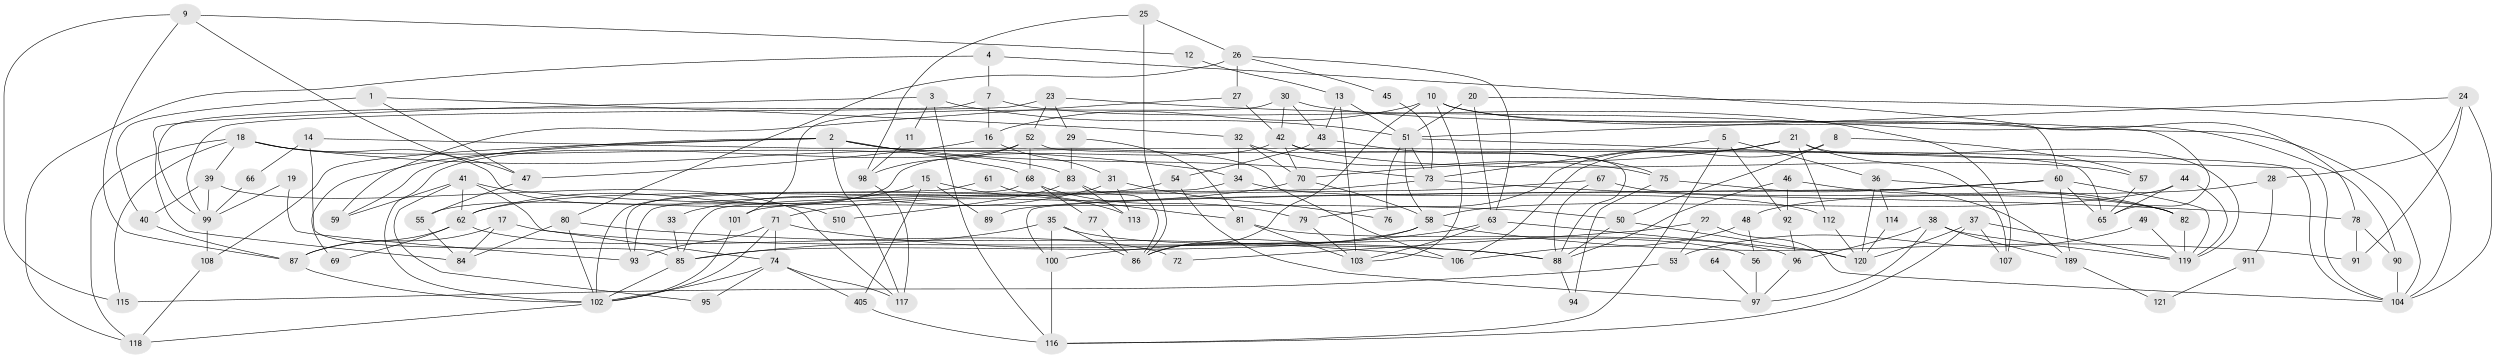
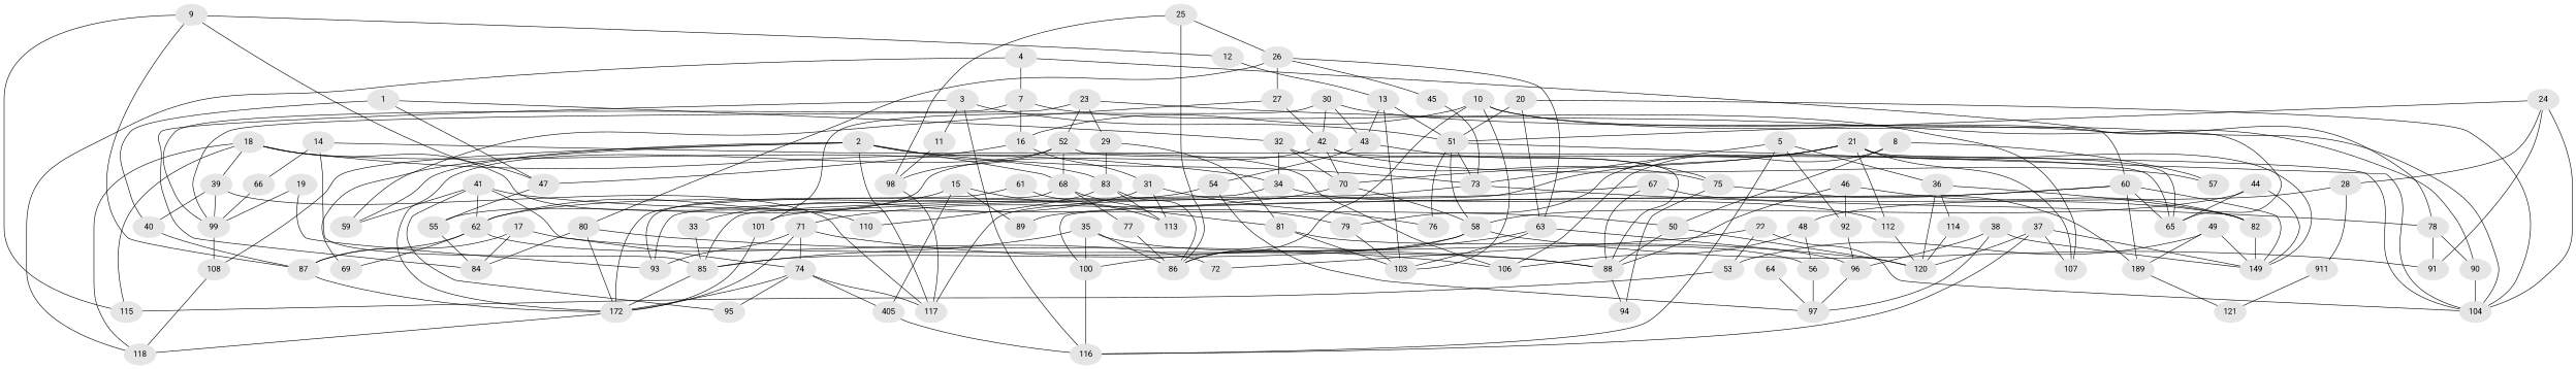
  graph {
    fontname=Roboto
    node [color=gray90 fontname=Roboto style=filled]
    edge [fontname=Roboto]
    1
    32
    40
    47
    34
    70
    75
    87
    55
    2
    59
    68
    69
    73
    106
    108
    117
    93
    79
    77
    85
    78
    118
    3
    11
    51
    84
    116
    98
    104
    76
    58
    4
    7
    60
    16
    99
    107
    65
    89
-   119
+   119 [label=149]
    100
    n43 [label=189]
    5
    36
    92
    82
    114
    120
    96
    29
    83
    81
    64
    97
    31
    8
    50
    57
    88
    9
    12
    115
    13
-   102
+   102 [label=172]
    10
    86
    103
    43
    54
    14
    66
    15
    62
    n75 [label=405]
    113
    72
    33
    17
    94
    18
    39
-   110 [label=510]
+   110
    112
    19
    20
    63
    21
    71
    22
    53
    23
    52
    90
    24
    28
    91
    48
    n99 [label=911]
    25
    26
    27
    45
    80
    42
    56
    121
    30
    101
    35
    37
    38
    41
    74
    95
    44
    46
    49
    61
    67
    1 -- 32
    1 -- 40
    1 -- 47
    32 -- 34
    32 -- 70
    32 -- 75
    40 -- 87
    47 -- 55
    34 -- 93
    34 -- 112
    70 -- 58
    70 -- 71
    75 -- n43
    75 -- 94
    87 -- 102
    55 -- 84
    2 -- 59
    2 -- 68
    2 -- 69
    2 -- 73
    2 -- 106
    2 -- 108
    2 -- 117
    68 -- 93
    68 -- 79
    68 -- 77
    73 -- 85
    73 -- 78
    108 -- 118
    79 -- 103
    77 -- 86
    85 -- 102
    78 -- 90
    78 -- 91
    3 -- 11
    3 -- 51
    3 -- 84
    3 -- 116
    11 -- 98
    51 -- 73
    51 -- 104
    51 -- 76
    51 -- 58
    98 -- 117
    58 -- 85
    58 -- 86
    58 -- 91
    4 -- 118
    4 -- 7
    4 -- 60
    7 -- 16
    7 -- 99
    7 -- 107
    60 -- 65
    60 -- 89
    60 -- 119
    60 -- 100
    60 -- n43
    16 -- 47
    16 -- 31
    99 -- 108
    100 -- 116
    n43 -- 121
    5 -- 73
    5 -- 116
    5 -- 36
    5 -- 92
    36 -- 82
    36 -- 114
    36 -- 120
    92 -- 96
    82 -- 119
    114 -- 120
    96 -- 97
    29 -- 83
    29 -- 81
    83 -- 86
    83 -- 113
    83 -- 110
    81 -- 96
    81 -- 103
    64 -- 97
    31 -- 76
    31 -- 113
    31 -- 33
    8 -- 106
    8 -- 50
    8 -- 57
    50 -- 120
    50 -- 88
-   57 -- 65
+   21 -- 65
    88 -- 94
    9 -- 47
    9 -- 87
    9 -- 12
    9 -- 115
    12 -- 13
    13 -- 51
    13 -- 103
    13 -- 43
    102 -- 118
    10 -- 104
    10 -- 16
    10 -- 65
    10 -- 86
    10 -- 103
    43 -- 75
    43 -- 54
    54 -- 97
    54 -- 62
    14 -- 85
    14 -- 104
    14 -- 66
    66 -- 99
    15 -- 89
    15 -- 62
    15 -- n75
    15 -- 113
    62 -- 87
    62 -- 69
    62 -- 72
    n75 -- 116
    33 -- 85
    17 -- 87
    17 -- 84
    17 -- 88
    18 -- 34
    18 -- 118
    18 -- 83
    18 -- 115
    18 -- 39
    18 -- 110
    39 -- 40
    39 -- 117
    39 -- 99
    112 -- 120
    19 -- 93
    19 -- 99
    20 -- 51
    20 -- 104
    20 -- 63
    63 -- 100
    63 -- 120
    63 -- 103
    21 -- 70
+   21 -- 117
    21 -- 79
    21 -- 107
    21 -- 119
    21 -- 112
    71 -- 93
    71 -- 88
    71 -- 102
    71 -- 74
    22 -- 104
    22 -- 72
    22 -- 53
    53 -- 115
    23 -- 99
    23 -- 29
    23 -- 52
    23 -- 90
    52 -- 68
    52 -- 98
    52 -- 65
    52 -- 102
    90 -- 104
    24 -- 51
    24 -- 104
    24 -- 28
    24 -- 91
    28 -- 48
    28 -- n99
    48 -- 106
    48 -- 56
    n99 -- 121
    25 -- 98
    25 -- 86
    25 -- 26
    26 -- 63
    26 -- 27
    26 -- 45
    26 -- 80
    27 -- 59
    27 -- 42
    45 -- 73
    80 -- 106
    80 -- 84
    80 -- 102
    42 -- 70
    42 -- 55
    42 -- 57
    42 -- 88
    56 -- 97
    30 -- 78
    30 -- 43
    30 -- 42
    30 -- 101
    101 -- 102
    35 -- 85
    35 -- 100
    35 -- 86
    35 -- 56
    37 -- 116
    37 -- 107
    37 -- 119
    37 -- 120
    38 -- 119
-   38 -- n43
+   49 -- n43
    38 -- 96
    38 -- 97
    41 -- 59
    41 -- 50
    41 -- 62
    41 -- 74
    41 -- 95
    74 -- 117
    74 -- 102
    74 -- n75
    74 -- 95
    44 -- 58
    44 -- 65
    44 -- 119
    46 -- 92
    46 -- 82
    46 -- 88
    49 -- 119
    49 -- 53
    61 -- 81
    61 -- 102
    67 -- 82
    67 -- 88
    67 -- 101
  }
